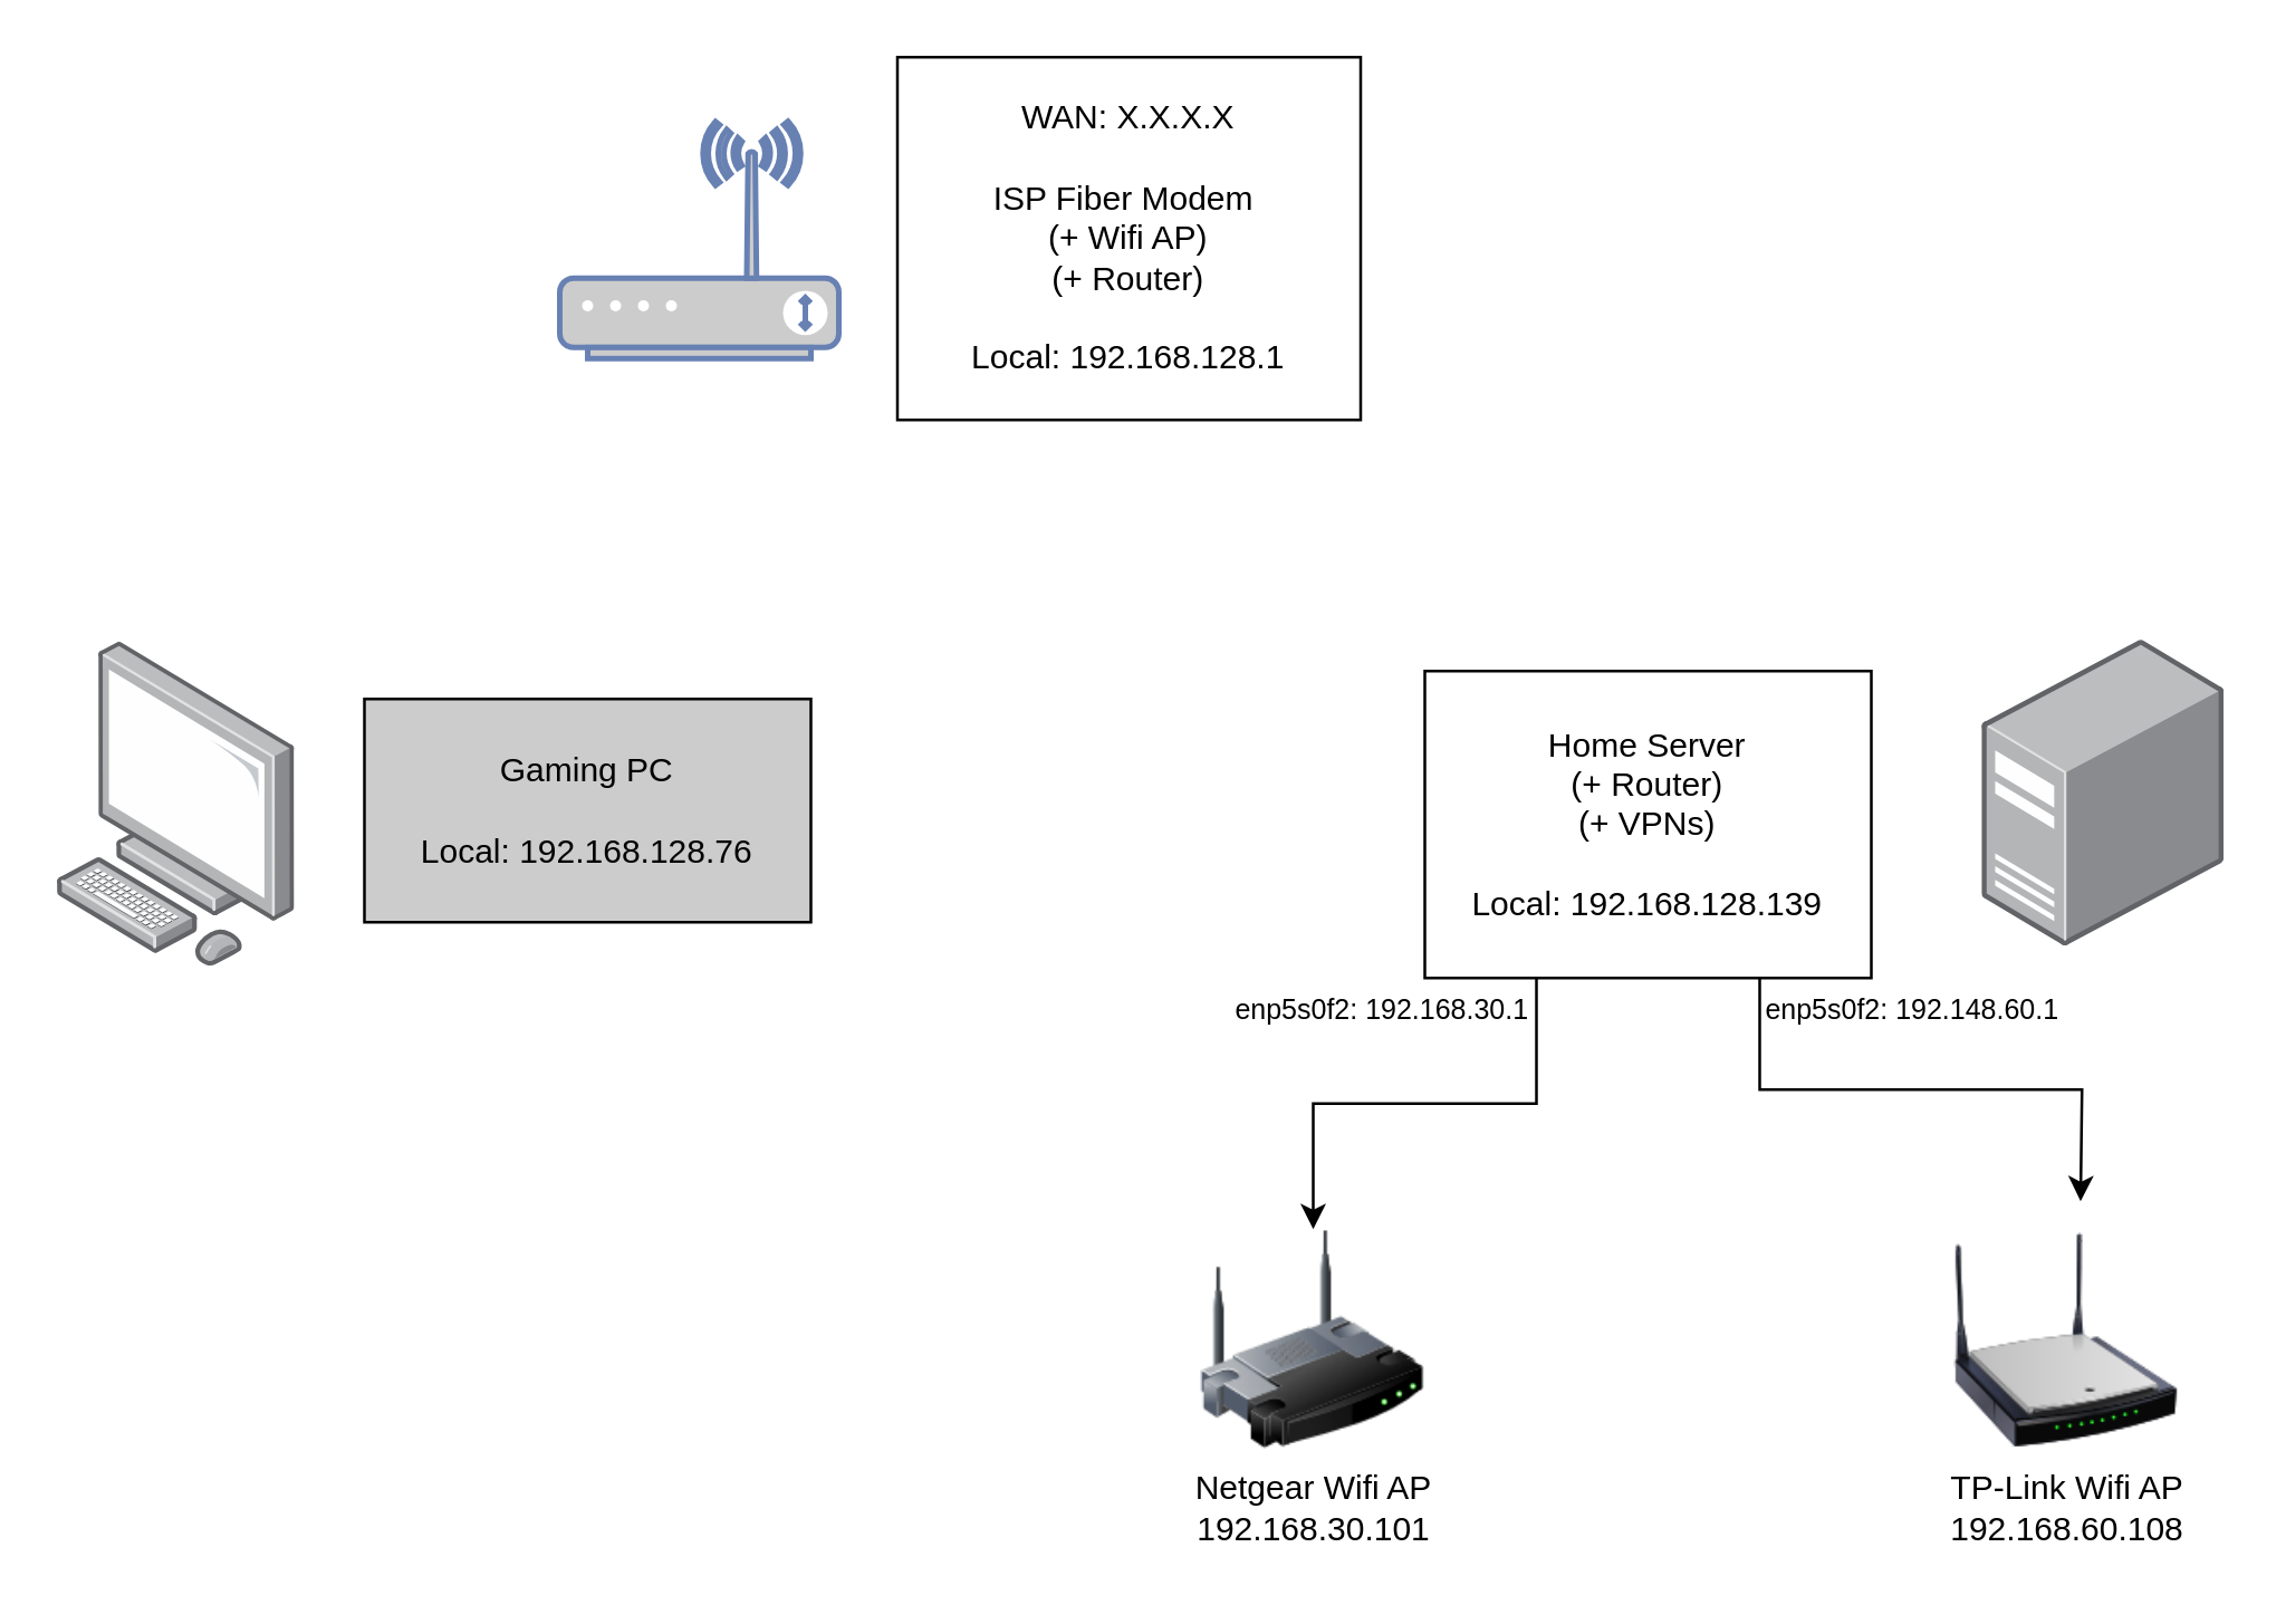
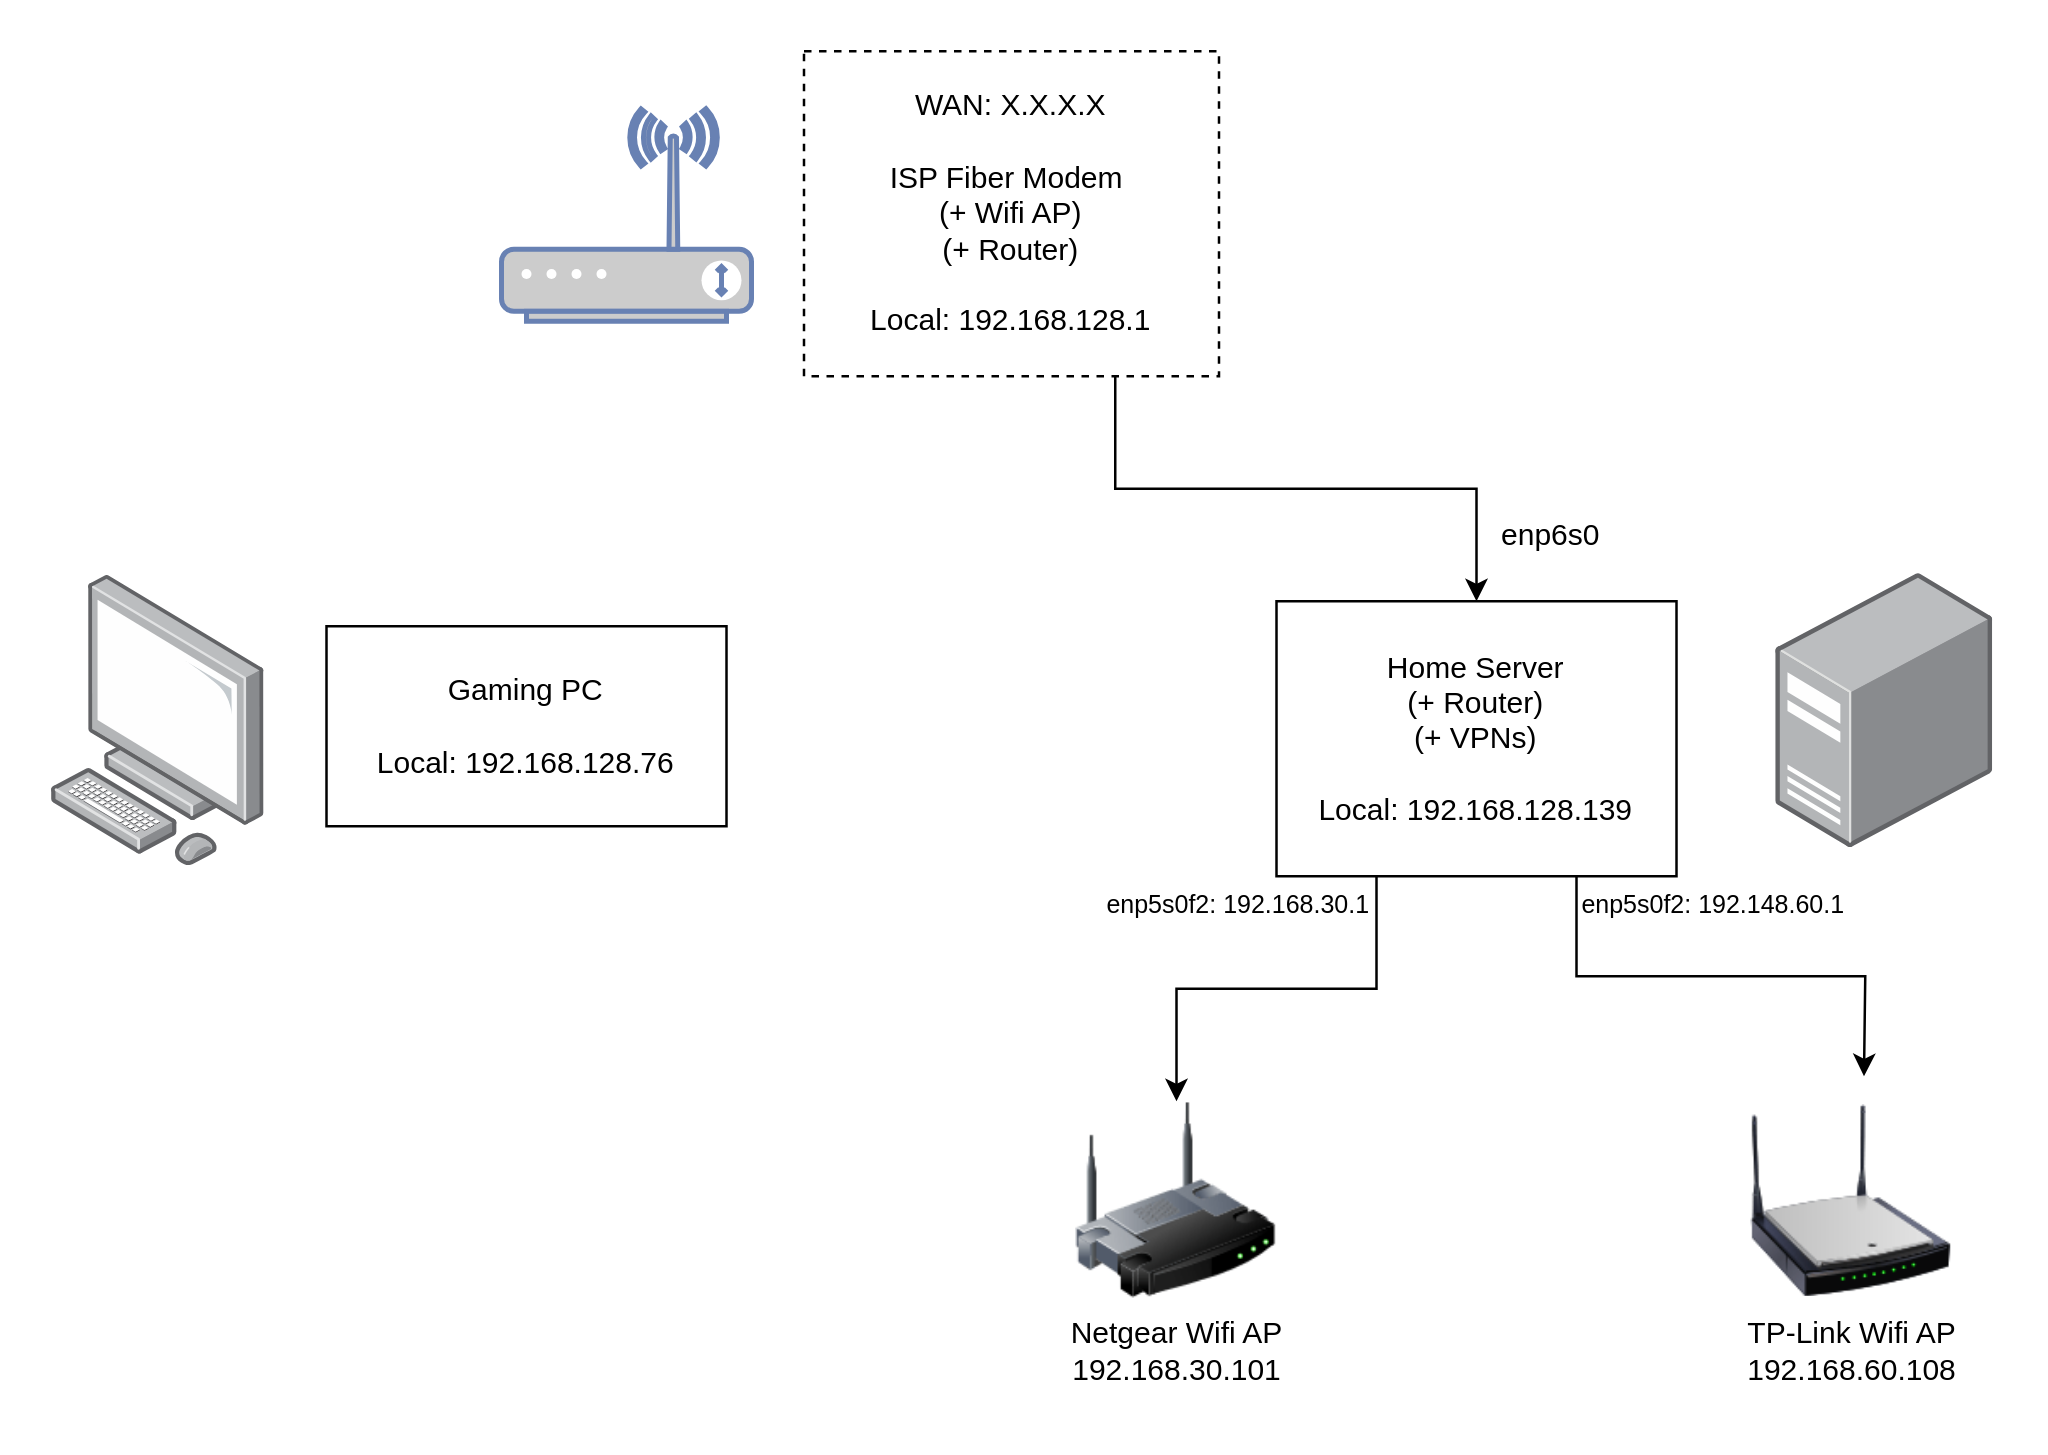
  <mxCell id="0" />
  <mxCell id="1" parent="0" />
- <mxCell id="3" value="WAN: X.X.X.X&lt;br&gt;&lt;br&gt;ISP Fiber Modem&amp;nbsp;&lt;br&gt;(+ Wifi AP)&lt;br&gt;(+ Router)&lt;br&gt;&lt;br&gt;Local: 192.168.128.1" style="rounded=0;whiteSpace=wrap;html=1;" parent="1" vertex="1"><mxGeometry x="321" y="20" width="166" height="130" as="geometry" /></mxCell>
+ <mxCell id="2" style="edgeStyle=orthogonalEdgeStyle;rounded=0;orthogonalLoop=1;jettySize=auto;html=1;exitX=0.75;exitY=1;exitDx=0;exitDy=0;entryX=0.5;entryY=0;entryDx=0;entryDy=0;" parent="1" source="3" target="8" edge="1"><mxGeometry relative="1" as="geometry" /></mxCell>
+ <mxCell id="3" value="WAN: X.X.X.X&lt;br&gt;&lt;br&gt;ISP Fiber Modem&amp;nbsp;&lt;br&gt;(+ Wifi AP)&lt;br&gt;(+ Router)&lt;br&gt;&lt;br&gt;Local: 192.168.128.1" style="rounded=0;whiteSpace=wrap;html=1;dashed=1;" parent="1" vertex="1"><mxGeometry x="321" y="20" width="166" height="130" as="geometry" /></mxCell>
  <mxCell id="4" value="" style="fontColor=#0066CC;verticalAlign=top;verticalLabelPosition=bottom;labelPosition=center;align=center;html=1;outlineConnect=0;fillColor=#CCCCCC;strokeColor=#6881B3;gradientColor=none;gradientDirection=north;strokeWidth=2;shape=mxgraph.networks.wireless_modem;" parent="1" vertex="1"><mxGeometry x="200" y="43" width="100" height="85" as="geometry" /></mxCell>
- <mxCell id="5" value="Gaming PC&lt;br style=&quot;border-color: var(--border-color);&quot;&gt;&lt;br style=&quot;border-color: var(--border-color);&quot;&gt;Local: 192.168.128.76" style="rounded=0;whiteSpace=wrap;html=1;fillColor=#cccccc;" parent="1" vertex="1"><mxGeometry x="130" y="250" width="160" height="80" as="geometry" /></mxCell>
+ <mxCell id="5" value="Gaming PC&lt;br style=&quot;border-color: var(--border-color);&quot;&gt;&lt;br style=&quot;border-color: var(--border-color);&quot;&gt;Local: 192.168.128.76" style="rounded=0;whiteSpace=wrap;html=1;" parent="1" vertex="1"><mxGeometry x="130" y="250" width="160" height="80" as="geometry" /></mxCell>
  <mxCell id="6" value="" style="points=[];aspect=fixed;html=1;align=center;shadow=0;dashed=0;image;image=img/lib/allied_telesis/computer_and_terminals/Personal_Computer.svg;" parent="1" vertex="1"><mxGeometry x="20" y="230" width="85.6" height="116.01" as="geometry" /></mxCell>
  <mxCell id="7" style="edgeStyle=orthogonalEdgeStyle;rounded=0;orthogonalLoop=1;jettySize=auto;html=1;exitX=0.25;exitY=1;exitDx=0;exitDy=0;" edge="1" parent="1" source="8" target="11"><mxGeometry relative="1" as="geometry" /></mxCell>
  <mxCell id="8" value="Home Server&lt;br&gt;(+ Router)&lt;br&gt;(+ VPNs)&lt;br&gt;&lt;br style=&quot;border-color: var(--border-color);&quot;&gt;Local: 192.168.128.139" style="rounded=0;whiteSpace=wrap;html=1;" parent="1" vertex="1"><mxGeometry x="510" y="240" width="160" height="110" as="geometry" /></mxCell>
  <mxCell id="9" value="" style="points=[];aspect=fixed;html=1;align=center;shadow=0;dashed=0;image;image=img/lib/allied_telesis/computer_and_terminals/Server_Desktop.svg;" parent="1" vertex="1"><mxGeometry x="710" y="229.01" width="86.78" height="110" as="geometry" /></mxCell>
+ <mxCell id="10" value="enp6s0" style="text;html=1;align=center;verticalAlign=middle;whiteSpace=wrap;rounded=0;" vertex="1" parent="1"><mxGeometry x="590" y="199.01" width="60" height="30" as="geometry" /></mxCell>
  <mxCell id="11" value="" style="image;html=1;image=img/lib/clip_art/networking/Wireless_Router_128x128.png" vertex="1" parent="1"><mxGeometry x="430" y="440" width="80" height="80" as="geometry" /></mxCell>
  <mxCell id="12" value="" style="image;html=1;image=img/lib/clip_art/networking/Wireless_Router_N_128x128.png" vertex="1" parent="1"><mxGeometry x="700" y="440" width="80" height="80" as="geometry" /></mxCell>
  <mxCell id="13" value="Netgear Wifi AP&lt;br&gt;192.168.30.101" style="text;html=1;align=center;verticalAlign=middle;resizable=0;points=[];autosize=1;strokeColor=none;fillColor=none;" vertex="1" parent="1"><mxGeometry x="415" y="520" width="110" height="40" as="geometry" /></mxCell>
  <mxCell id="14" style="edgeStyle=orthogonalEdgeStyle;rounded=0;orthogonalLoop=1;jettySize=auto;html=1;exitX=0.75;exitY=1;exitDx=0;exitDy=0;" edge="1" parent="1" source="8"><mxGeometry relative="1" as="geometry"><mxPoint x="745" y="430" as="targetPoint" /></mxGeometry></mxCell>
  <mxCell id="15" value="TP-Link Wifi AP&lt;br&gt;192.168.60.108" style="text;html=1;align=center;verticalAlign=middle;resizable=0;points=[];autosize=1;strokeColor=none;fillColor=none;" vertex="1" parent="1"><mxGeometry x="685" y="520" width="110" height="40" as="geometry" /></mxCell>
  <mxCell id="16" value="enp5s0f2: 192.168.30.1" style="text;html=1;align=center;verticalAlign=middle;whiteSpace=wrap;rounded=0;fontSize=10;" vertex="1" parent="1"><mxGeometry x="430" y="346.01" width="130" height="30" as="geometry" /></mxCell>
  <mxCell id="17" value="&lt;font style=&quot;font-size: 10px;&quot;&gt;enp5s0f2: 192.148.60.1&lt;/font&gt;" style="text;html=1;align=center;verticalAlign=middle;whiteSpace=wrap;rounded=0;fontSize=8;" vertex="1" parent="1"><mxGeometry x="620" y="346.01" width="130" height="30" as="geometry" /></mxCell>
